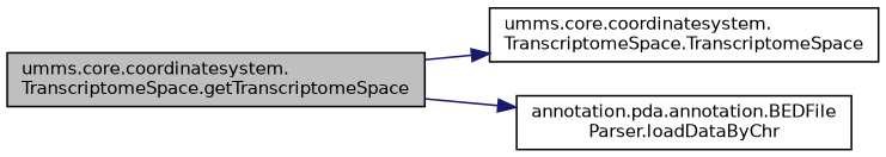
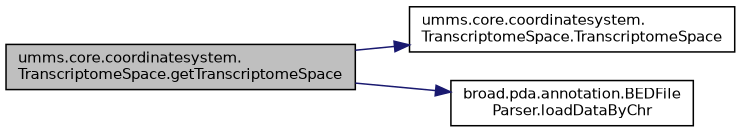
  digraph {
    rankdir=LR
    node [color=black fillcolor=white fontname=Helvetica fontsize=10 shape=record style=filled]
    edge [color=midnightblue fontname=Helvetica fontsize=10 labelfontname=Helvetica labelfontsize=10 style=solid]
    n1 [fillcolor=grey75 fontcolor=black height=0.2 label="umms.core.coordinatesystem.\lTranscriptomeSpace.getTranscriptomeSpace" width=0.4]
    n2 [height=0.2 label="umms.core.coordinatesystem.\lTranscriptomeSpace.TranscriptomeSpace" width=0.4]
-   n3 [height=0.2 label="annotation.pda.annotation.BEDFile\lParser.loadDataByChr" width=0.4]
+   n3 [height=0.2 label="broad.pda.annotation.BEDFile\lParser.loadDataByChr" width=0.4]
    n1 -> n2
    n1 -> n3
  }
